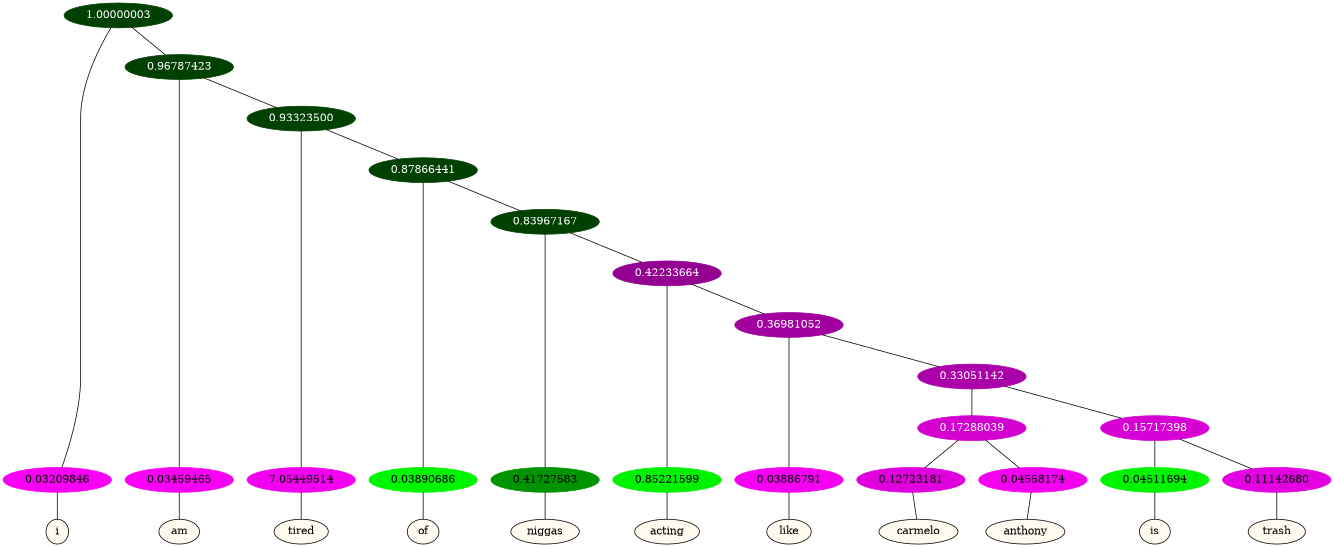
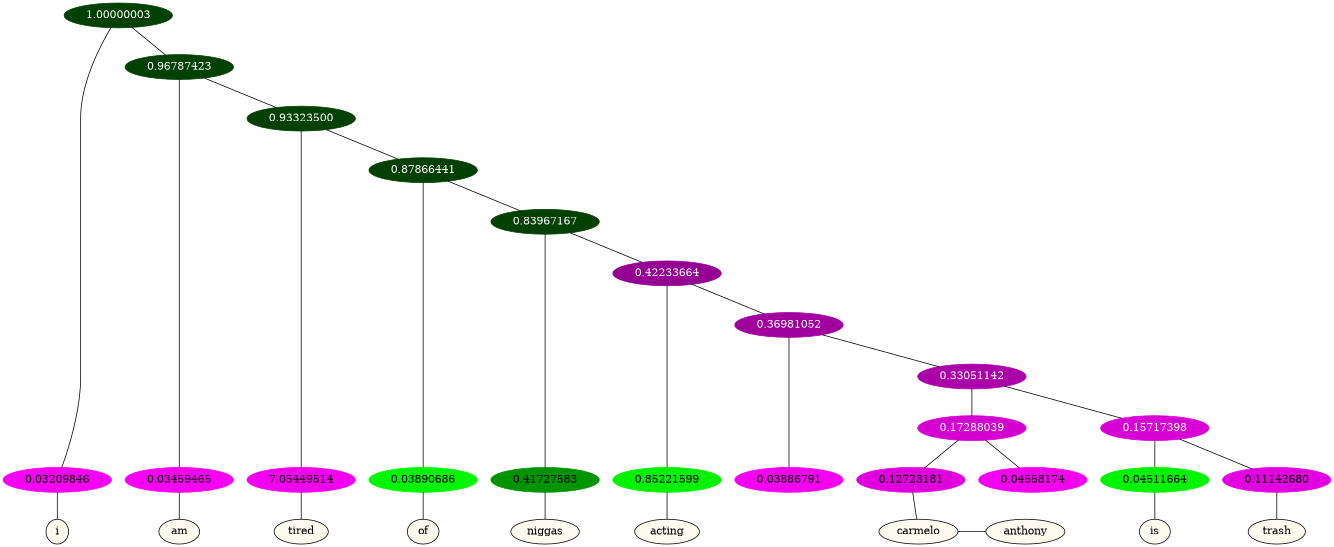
  graph {
    node [color=black format=png nodesep=0.001 ordering=out overlap_scaling=0.01 ranksep=0.001 style=filled]
    n1 [fillcolor=floralwhite height=0.15 label=i style="filled,solid" width=0.15]
    n2 [fillcolor=floralwhite height=0.15 label=am style="filled,solid" width=0.15]
    n3 [fillcolor=floralwhite height=0.15 label=tired style="filled,solid" width=0.15]
    n4 [fillcolor=floralwhite height=0.15 label=of style="filled,solid" width=0.15]
    n5 [fillcolor=floralwhite height=0.15 label=niggas style="filled,solid" width=0.15]
    n6 [fillcolor=floralwhite height=0.15 label=acting style="filled,solid" width=0.15]
-   n7 [fillcolor=floralwhite height=0.15 label=like style="filled,solid" width=0.15]
    n8 [fillcolor=floralwhite height=0.15 label=carmelo style="filled,solid" width=0.15]
    n9 [fillcolor=floralwhite height=0.15 label=anthony style="filled,solid" width=0.15]
    n10 [fillcolor=floralwhite height=0.15 label=is style="filled,solid" width=0.15]
    n11 [fillcolor=floralwhite height=0.15 label=trash style="filled,solid" width=0.15]
    n12 [color="0.835 1.000 0.968" fontcolor=black height=0.15 label=0.03209846 width=0.15]
    n13 [color="0.835 1.000 0.965" fontcolor=black height=0.15 label=0.03459465 width=0.15]
    n14 [color="0.835 1.000 0.946" fontcolor=black height=0.15 label=7.05449514 width=0.15]
    n15 [color="0.334 1.000 0.961" fontcolor=black height=0.15 label=0.03890686 width=0.15]
    n16 [color="0.334 1.000 0.583" fontcolor=black height=0.15 label=0.41727583 width=0.15]
    n17 [color="0.334 1.000 0.948" fontcolor=black height=0.15 label=0.85221599 width=0.15]
    n18 [color="0.835 1.000 0.961" fontcolor=black height=0.15 label=0.03886791 width=0.15]
    n19 [color="0.835 1.000 0.873" fontcolor=black height=0.15 label=0.12723181 width=0.15]
    n20 [color="0.835 1.000 0.954" fontcolor=black height=0.15 label=0.04558174 width=0.15]
-   n21 [color="0.334 1.000 0.955" fontcolor=black height=0.15 label=0.04511694 width=0.15]
+   n21 [color="0.334 1.000 0.955" fontcolor=black height=0.15 label=0.04511664 width=0.15]
    n22 [color="0.835 1.000 0.889" fontcolor=black height=0.15 label=0.11142680 width=0.15]
    n23 [color="0.334 1.000 0.250" fontcolor=grey99 height=0.15 label=1.00000003 width=0.15]
    n24 [color="0.334 1.000 0.250" fontcolor=grey99 height=0.15 label=0.96787423 width=0.15]
    n25 [color="0.334 1.000 0.250" fontcolor=grey99 height=0.15 label=0.93323500 width=0.15]
    n26 [color="0.334 1.000 0.250" fontcolor=grey99 height=0.15 label=0.87866441 width=0.15]
    n27 [color="0.334 1.000 0.250" fontcolor=grey99 height=0.15 label=0.83967167 width=0.15]
    n28 [color="0.835 1.000 0.578" fontcolor=grey99 height=0.15 label=0.42233664 width=0.15]
    n29 [color="0.835 1.000 0.630" fontcolor=grey99 height=0.15 label=0.36981052 width=0.15]
    n30 [color="0.835 1.000 0.669" fontcolor=grey99 height=0.15 label=0.33051142 width=0.15]
    n31 [color="0.835 1.000 0.827" fontcolor=grey99 height=0.15 label=0.17288039 width=0.15]
    n32 [color="0.835 1.000 0.843" fontcolor=grey99 height=0.15 label=0.15717398 width=0.15]
    subgraph sub_1 {
      rank=same
      n1
      n2
      n3
      n4
      n5
      n6
-     n7
      n8
      n9
      n10
      n11
    }
    subgraph sub_2 {
      rank=same
      n12
      n13
      n14
      n15
      n16
      n17
      n18
      n19
      n20
      n21
      n22
    }
    n12 -- n1
    n13 -- n2
    n14 -- n3
    n15 -- n4
    n16 -- n5
    n17 -- n6
-   n18 -- n7
    n19 -- n8
-   n20 -- n9
+   n8 -- n9
    n21 -- n10
    n22 -- n11
    n23 -- n12
    n23 -- n24
    n24 -- n13
    n24 -- n25
    n25 -- n14
    n25 -- n26
    n26 -- n15
    n26 -- n27
    n27 -- n16
    n27 -- n28
    n28 -- n17
    n28 -- n29
    n29 -- n18
    n29 -- n30
    n30 -- n31
    n30 -- n32
    n31 -- n19
    n31 -- n20
    n32 -- n21
    n32 -- n22
  }
